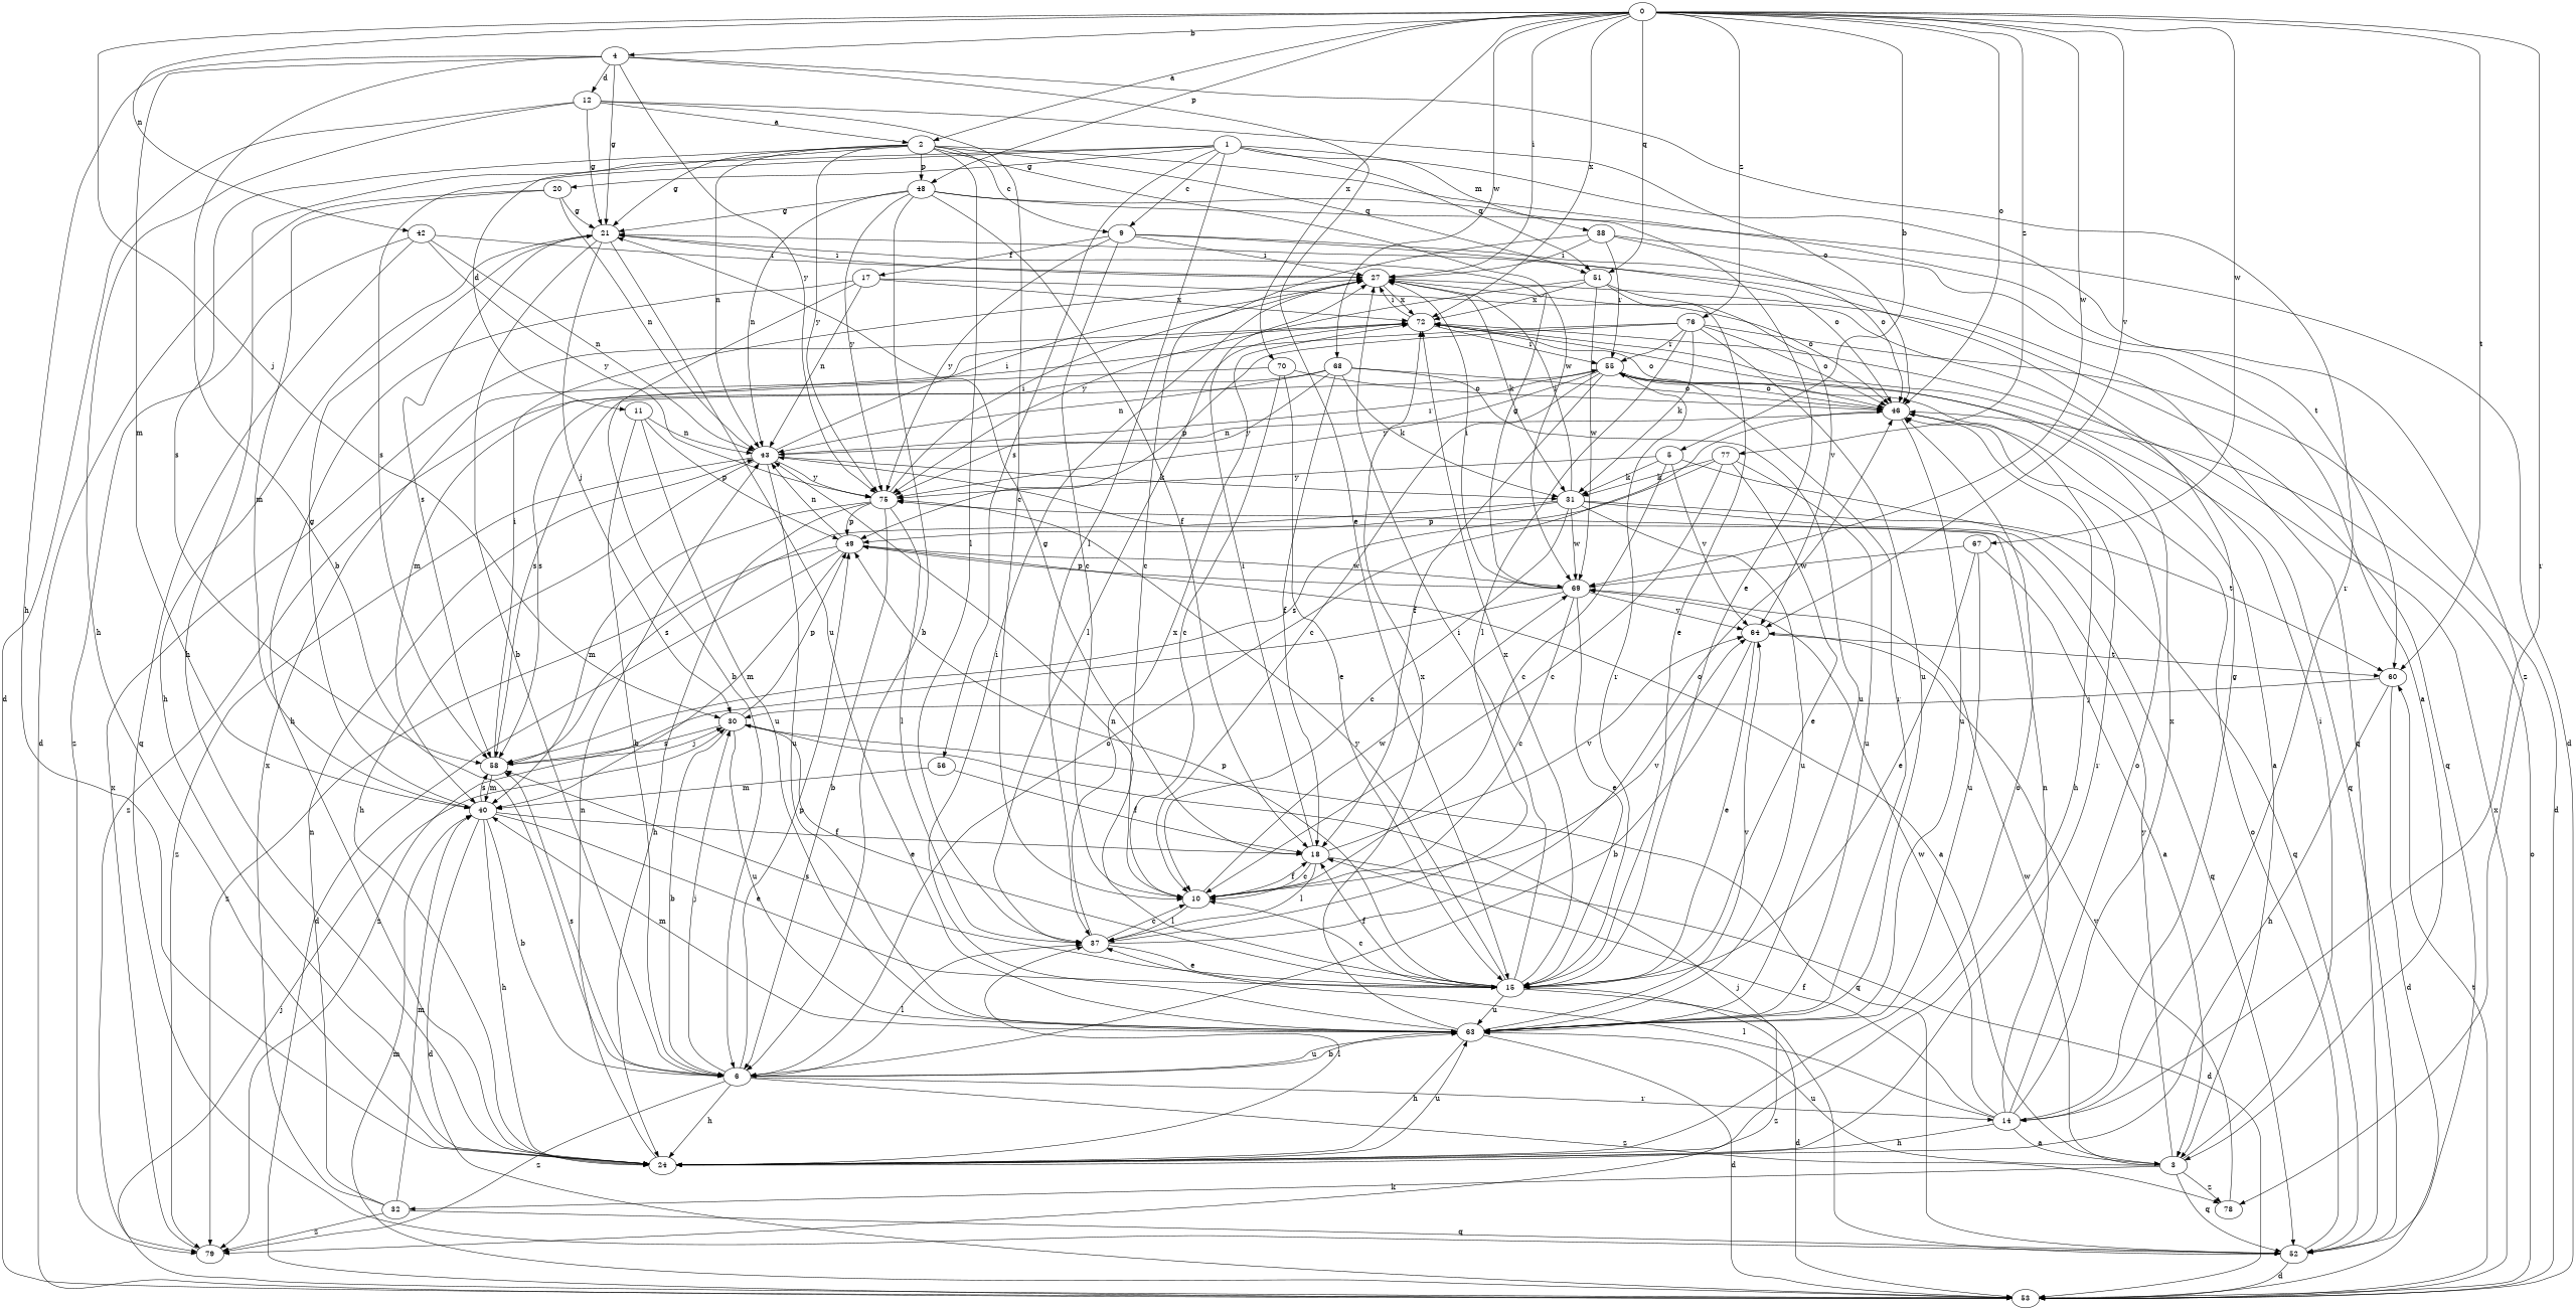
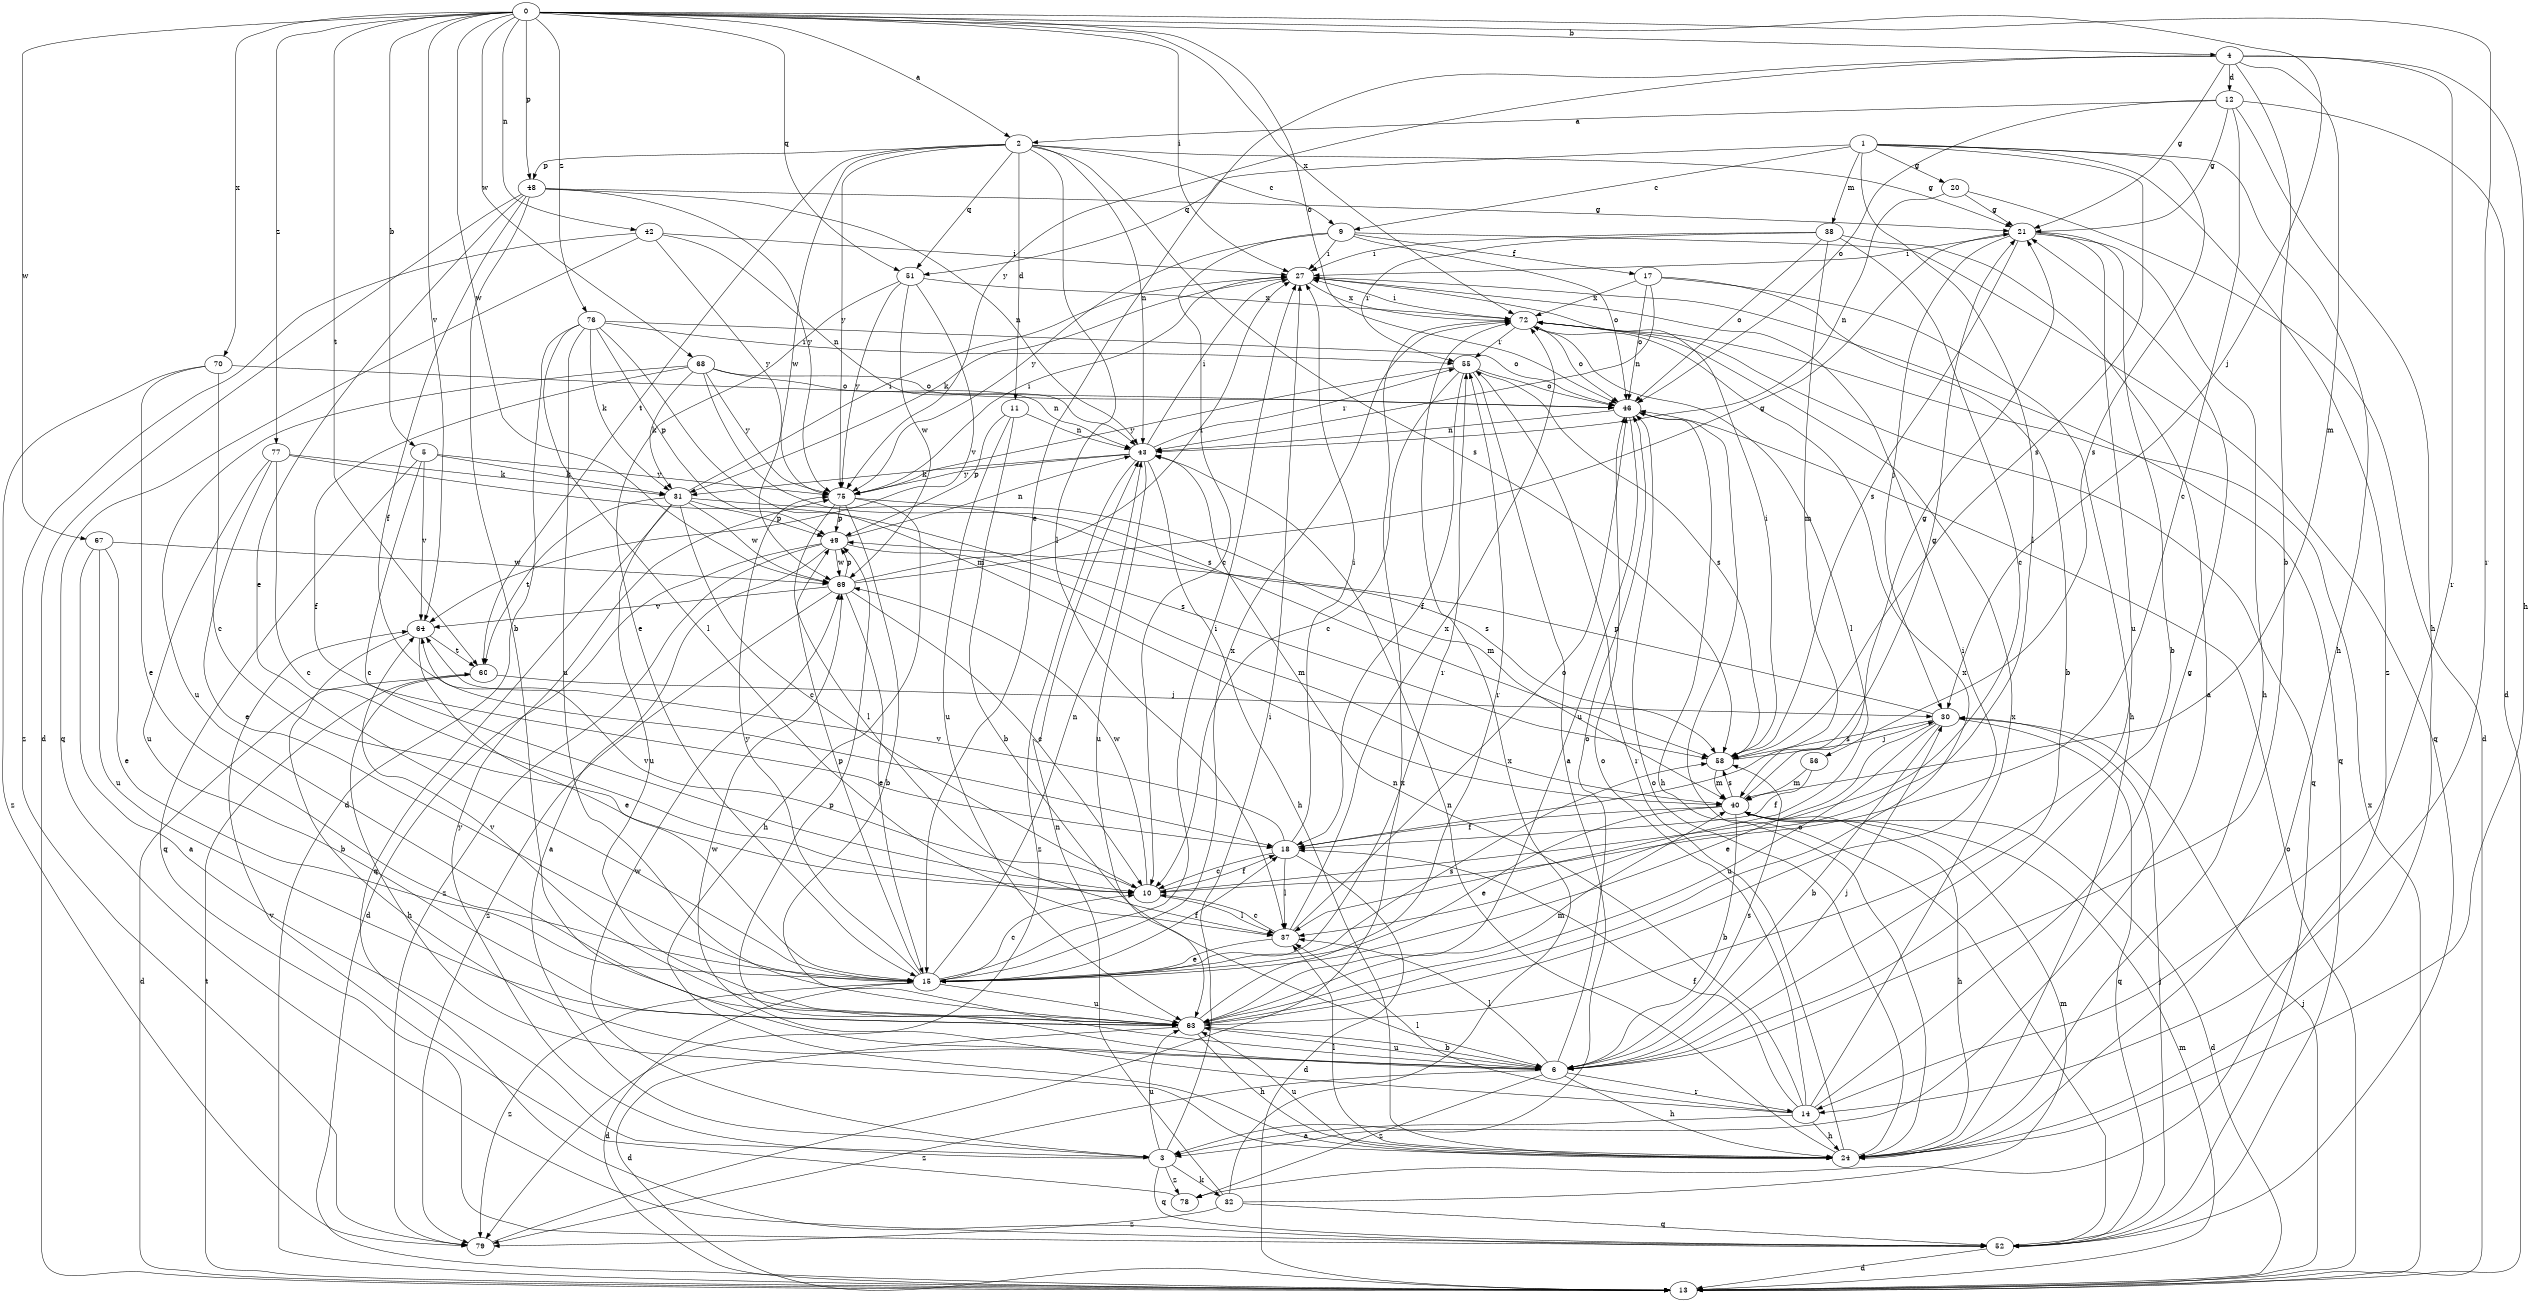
  strict digraph {
    0
    2
    4
    5
    27
    30
    42
    46
    48
    51
    n11 [label=14]
    60
    n13 [label=64]
    67
    68
    69
    70
    72
    76
    77
    9
    37
    58
    11
    21
    43
    75
    24
    6
    12
    15
    40
    52
    10
    n35 [label=31]
    63
    49
    79
    18
-   13 [label=53]
+   13
    3
    55
    1
    20
    38
    56
    78
    17
    32
    0 -> 2 [label=a]
    0 -> 4 [label=b]
    0 -> 5 [label=b]
    0 -> 27 [label=i]
    0 -> 30 [label=j]
    0 -> 42 [label=n]
    0 -> 46 [label=o]
    0 -> 48 [label=p]
    0 -> 51 [label=q]
    0 -> n11 [label=r]
    0 -> 60 [label=t]
    0 -> n13 [label=v]
    0 -> 67 [label=w]
    0 -> 68 [label=w]
    0 -> 69 [label=w]
    0 -> 70 [label=x]
    0 -> 72 [label=x]
    0 -> 76 [label=z]
    0 -> 77 [label=z]
    2 -> 48 [label=p]
    2 -> 51 [label=q]
    2 -> 60 [label=t]
    2 -> 69 [label=w]
    2 -> 9 [label=c]
    2 -> 37 [label=l]
    2 -> 58 [label=s]
    2 -> 11 [label=d]
    2 -> 21 [label=g]
    2 -> 43 [label=n]
    2 -> 75 [label=y]
    4 -> n11 [label=r]
    4 -> 21 [label=g]
    4 -> 75 [label=y]
    4 -> 24 [label=h]
    4 -> 6 [label=b]
    4 -> 12 [label=d]
    4 -> 15 [label=e]
    4 -> 40 [label=m]
    5 -> n13 [label=v]
    5 -> 75 [label=y]
    5 -> 52 [label=q]
    5 -> 10 [label=c]
    5 -> n35 [label=k]
    27 -> 72 [label=x]
    27 -> 52 [label=q]
    27 -> n35 [label=k]
    30 -> 58 [label=s]
    30 -> 6 [label=b]
    30 -> 15 [label=e]
    30 -> 52 [label=q]
    30 -> 63 [label=u]
    30 -> 49 [label=p]
    42 -> 27 [label=i]
    42 -> 43 [label=n]
    42 -> 75 [label=y]
    42 -> 52 [label=q]
    42 -> 79 [label=z]
    46 -> 43 [label=n]
    46 -> 24 [label=h]
    46 -> 63 [label=u]
    48 -> 21 [label=g]
    48 -> 43 [label=n]
    48 -> 75 [label=y]
    48 -> 6 [label=b]
    48 -> 15 [label=e]
    48 -> 18 [label=f]
    48 -> 13 [label=d]
    51 -> n13 [label=v]
    51 -> 69 [label=w]
    51 -> 72 [label=x]
    51 -> 75 [label=y]
    51 -> 15 [label=e]
    n11 -> 46 [label=o]
    n11 -> 69 [label=w]
    n11 -> 72 [label=x]
    n11 -> 37 [label=l]
    n11 -> 21 [label=g]
    n11 -> 43 [label=n]
    n11 -> 24 [label=h]
    n11 -> 18 [label=f]
    n11 -> 3 [label=a]
    60 -> 30 [label=j]
    60 -> 24 [label=h]
    60 -> 13 [label=d]
    n13 -> 60 [label=t]
    n13 -> 6 [label=b]
    n13 -> 15 [label=e]
    67 -> 69 [label=w]
    67 -> 15 [label=e]
    67 -> 63 [label=u]
    67 -> 3 [label=a]
    68 -> 46 [label=o]
    68 -> 58 [label=s]
    68 -> 43 [label=n]
    68 -> 75 [label=y]
    68 -> n35 [label=k]
    68 -> 63 [label=u]
    68 -> 18 [label=f]
    69 -> 27 [label=i]
    69 -> n13 [label=v]
    69 -> 21 [label=g]
    69 -> 15 [label=e]
    69 -> 10 [label=c]
    69 -> 49 [label=p]
    69 -> 79 [label=z]
    70 -> 46 [label=o]
    70 -> 15 [label=e]
    70 -> 10 [label=c]
    70 -> 79 [label=z]
    72 -> 27 [label=i]
    72 -> 46 [label=o]
    72 -> 37 [label=l]
    72 -> 52 [label=q]
    72 -> 55 [label=r]
    76 -> 46 [label=o]
    76 -> 37 [label=l]
    76 -> 40 [label=m]
    76 -> n35 [label=k]
    76 -> 63 [label=u]
    76 -> 49 [label=p]
    76 -> 13 [label=d]
    76 -> 55 [label=r]
    77 -> 58 [label=s]
    77 -> 15 [label=e]
    77 -> 10 [label=c]
    77 -> n35 [label=k]
    77 -> 63 [label=u]
    9 -> 27 [label=i]
    9 -> 46 [label=o]
    9 -> 75 [label=y]
    9 -> 52 [label=q]
    9 -> 10 [label=c]
    9 -> 17 [label=f]
    37 -> 46 [label=o]
    37 -> 72 [label=x]
    37 -> 15 [label=e]
    37 -> 10 [label=c]
    58 -> 27 [label=i]
    58 -> 30 [label=j]
    58 -> 40 [label=m]
    11 -> 43 [label=n]
    11 -> 6 [label=b]
    11 -> 63 [label=u]
    11 -> 49 [label=p]
    21 -> 27 [label=i]
    21 -> 30 [label=j]
    21 -> 58 [label=s]
    21 -> 24 [label=h]
    21 -> 6 [label=b]
    21 -> 63 [label=u]
    43 -> 27 [label=i]
    43 -> 75 [label=y]
    43 -> 24 [label=h]
    43 -> n35 [label=k]
    43 -> 63 [label=u]
    43 -> 79 [label=z]
    43 -> 55 [label=r]
    75 -> 27 [label=i]
    75 -> 37 [label=l]
    75 -> 24 [label=h]
    75 -> 6 [label=b]
    75 -> 40 [label=m]
    75 -> 49 [label=p]
    24 -> 46 [label=o]
    24 -> 37 [label=l]
    24 -> 43 [label=n]
    24 -> 63 [label=u]
    24 -> 55 [label=r]
    6 -> 30 [label=j]
    6 -> 46 [label=o]
    6 -> n11 [label=r]
    6 -> 37 [label=l]
    6 -> 58 [label=s]
    6 -> 24 [label=h]
    6 -> 63 [label=u]
    6 -> 49 [label=p]
    6 -> 79 [label=z]
    6 -> 78 [label=z]
    12 -> 2 [label=a]
    12 -> 46 [label=o]
    12 -> 21 [label=g]
    12 -> 24 [label=h]
    12 -> 10 [label=c]
    12 -> 13 [label=d]
    15 -> 27 [label=i]
    15 -> 72 [label=x]
    15 -> 58 [label=s]
    15 -> 43 [label=n]
    15 -> 75 [label=y]
    15 -> 10 [label=c]
    15 -> 63 [label=u]
    15 -> 49 [label=p]
    15 -> 79 [label=z]
    15 -> 18 [label=f]
    15 -> 13 [label=d]
    15 -> 55 [label=r]
    40 -> 58 [label=s]
    40 -> 21 [label=g]
    40 -> 24 [label=h]
    40 -> 6 [label=b]
    40 -> 15 [label=e]
    40 -> 18 [label=f]
    40 -> 13 [label=d]
    52 -> 30 [label=j]
    52 -> 46 [label=o]
    52 -> 13 [label=d]
    10 -> n13 [label=v]
    10 -> 69 [label=w]
    10 -> 37 [label=l]
    10 -> 18 [label=f]
    n35 -> 27 [label=i]
    n35 -> 60 [label=t]
    n35 -> 69 [label=w]
    n35 -> 58 [label=s]
    n35 -> 52 [label=q]
    n35 -> 10 [label=c]
    n35 -> 63 [label=u]
    n35 -> 49 [label=p]
    63 -> 27 [label=i]
    63 -> n13 [label=v]
    63 -> 72 [label=x]
    63 -> 24 [label=h]
    63 -> 6 [label=b]
    63 -> 40 [label=m]
    63 -> 13 [label=d]
    63 -> 55 [label=r]
    49 -> 69 [label=w]
    49 -> 43 [label=n]
    49 -> 40 [label=m]
    49 -> 79 [label=z]
    49 -> 13 [label=d]
    49 -> 3 [label=a]
    79 -> 72 [label=x]
    18 -> 27 [label=i]
    18 -> n13 [label=v]
    18 -> 37 [label=l]
    18 -> 21 [label=g]
    18 -> 10 [label=c]
    18 -> 13 [label=d]
    13 -> 30 [label=j]
    13 -> 46 [label=o]
    13 -> 60 [label=t]
    13 -> 72 [label=x]
    13 -> 40 [label=m]
    3 -> 27 [label=i]
    3 -> 69 [label=w]
    3 -> 75 [label=y]
    3 -> 52 [label=q]
    3 -> 63 [label=u]
    3 -> 78 [label=z]
    3 -> 32 [label=k]
    55 -> 46 [label=o]
    55 -> 58 [label=s]
    55 -> 75 [label=y]
    55 -> 10 [label=c]
    55 -> 18 [label=f]
    55 -> 3 [label=a]
    1 -> 51 [label=q]
    1 -> 9 [label=c]
    1 -> 37 [label=l]
    1 -> 58 [label=s]
    1 -> 24 [label=h]
    1 -> 20 [label=g]
    1 -> 38 [label=m]
    1 -> 56 [label=s]
    1 -> 78 [label=z]
    20 -> 21 [label=g]
    20 -> 43 [label=n]
    20 -> 13 [label=d]
    38 -> 27 [label=i]
    38 -> 46 [label=o]
-   20 -> 40 [label=m]
+   38 -> 40 [label=m]
    38 -> 10 [label=c]
    38 -> 3 [label=a]
    38 -> 55 [label=r]
    56 -> 40 [label=m]
    56 -> 18 [label=f]
    78 -> n13 [label=v]
    17 -> 46 [label=o]
    17 -> 72 [label=x]
    17 -> 43 [label=n]
    17 -> 24 [label=h]
    17 -> 6 [label=b]
    32 -> 72 [label=x]
    32 -> 43 [label=n]
    32 -> 40 [label=m]
    32 -> 52 [label=q]
    32 -> 79 [label=z]
  }
